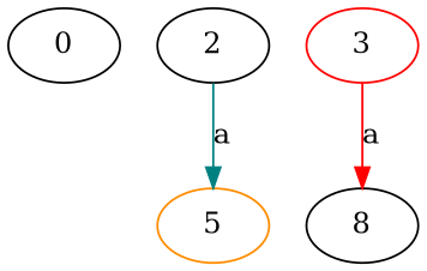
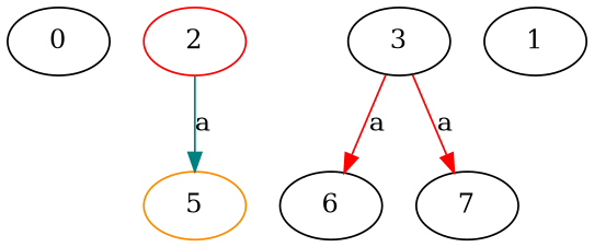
  strict digraph {
    node [color=black]
    edge [color=red]
    0
    5 [color=darkorange]
-   2
-   6 [label=8]
-   3 [color=red]
+   2 [color=red]
+   6
+   3
+   7
+   1
    2 -> 5 [color=teal label=a]
    3 -> 6 [label=a]
+   3 -> 7 [label=a]
  }
